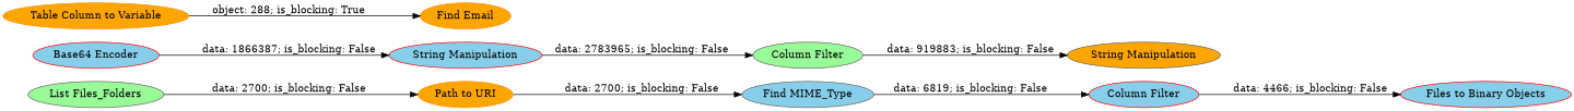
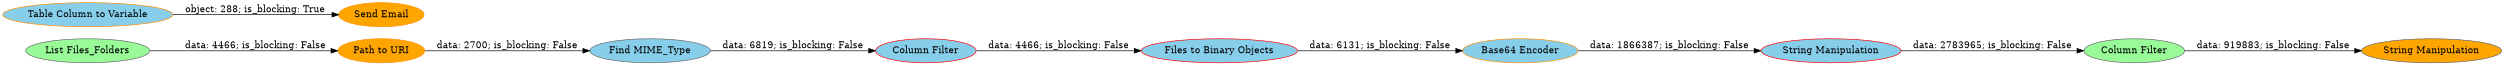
  digraph {
    rankdir=LR
    node [color=gray40 fillcolor=skyblue style=filled]
    n1 [label="Find MIME_Type"]
    n2 [color=red label="Column Filter"]
    n3 [color=red label="Files to Binary Objects"]
-   n4 [color=red label="Base64 Encoder"]
+   n4 [color=darkorange label="Base64 Encoder"]
    n5 [color=red label="String Manipulation"]
    n6 [fillcolor=palegreen label="Column Filter"]
    n7 [fillcolor=orange label="String Manipulation"]
-   n8 [color=darkorange fillcolor=orange label="Find Email"]
+   n8 [color=darkorange fillcolor=orange label="Send Email"]
    n9 [fillcolor=palegreen label="List Files_Folders"]
    n10 [color=darkorange fillcolor=orange label="Path to URI"]
-   n11 [color=darkorange fillcolor=orange label="Table Column to Variable"]
+   n11 [color=darkorange label="Table Column to Variable"]
    n1 -> n2 [label="data: 6819; is_blocking: False"]
    n2 -> n3 [label="data: 4466; is_blocking: False"]
+   n3 -> n4 [label="data: 6131; is_blocking: False"]
    n4 -> n5 [label="data: 1866387; is_blocking: False"]
    n5 -> n6 [label="data: 2783965; is_blocking: False"]
    n6 -> n7 [label="data: 919883; is_blocking: False"]
-   n9 -> n10 [label="data: 2700; is_blocking: False"]
+   n9 -> n10 [label="data: 4466; is_blocking: False"]
    n10 -> n1 [label="data: 2700; is_blocking: False"]
    n11 -> n8 [label="object: 288; is_blocking: True"]
  }
